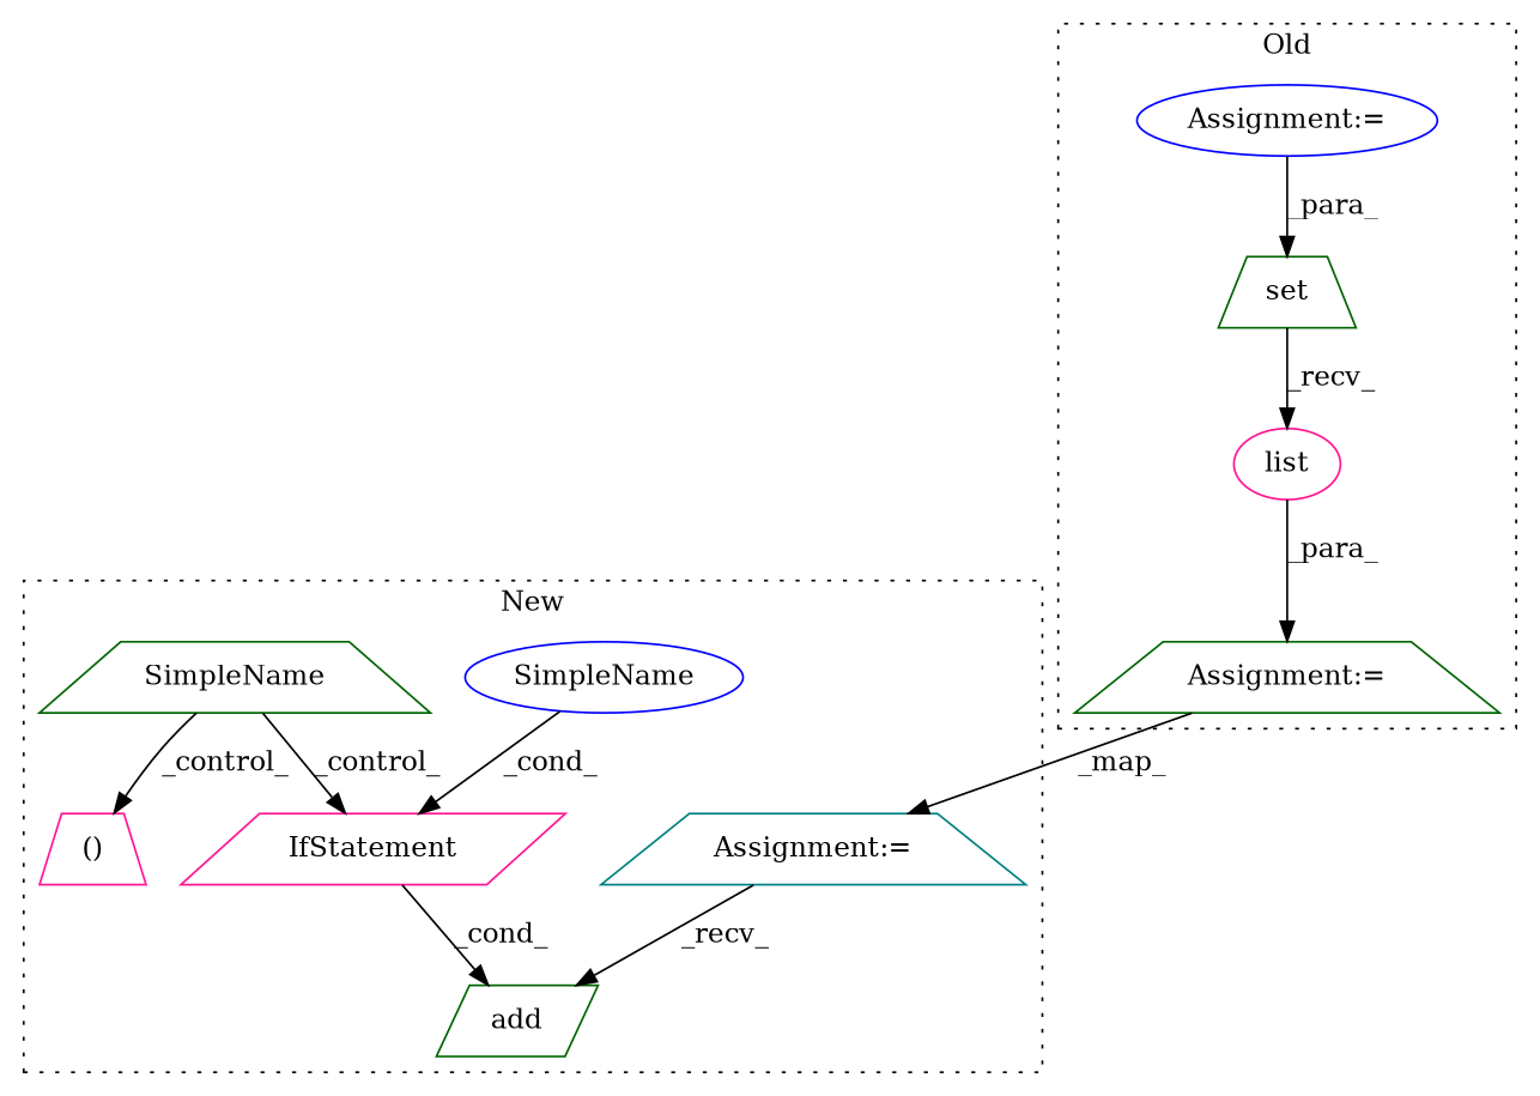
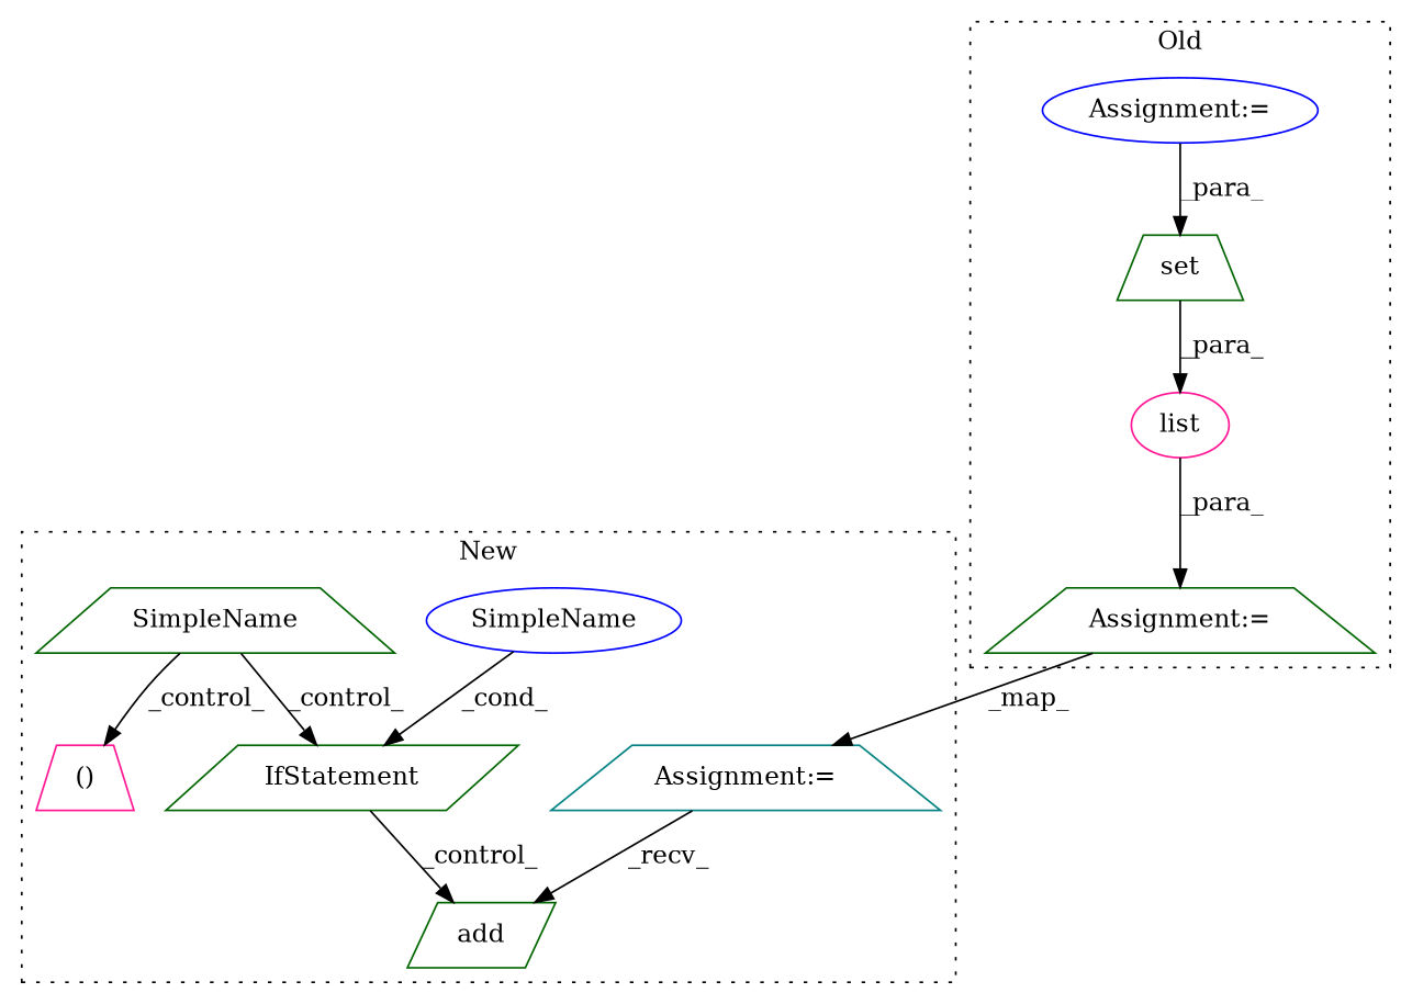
  digraph {
    node [a=32 color=darkgreen shape=trapezium]
    n1 [l="15,-5" label=set s="1385,1522"]
    n2 [color=deeppink l="5,1" label=list s="1380,1517" shape=ellipse]
    n3 [a=7 l=1 label="Assignment:=" s=1668]
    n4 [a=7 color=blue l=21 label="Assignment:=" s=1493 shape=ellipse]
    n5 [l="4,1" label=add s="1187,1192" shape=parallelogram]
    n6 [a=106 color=deeppink l=15 label="()" s=1103]
-   n7 [a=25 color=deeppink l="4,2" label=IfStatement s="1145,1160" shape=parallelogram]
+   n7 [a=25 l="4,2" label=IfStatement s="1145,1160" shape=parallelogram]
    n8 [a=42 color=blue label=SimpleName shape=ellipse]
    n9 [a=42 label=SimpleName]
    n10 [a=7 color=teal l=1 label="Assignment:=" s=907]
    subgraph cluster_1 {
      label=Old
      style=dotted
      n1
      n2
      n3
      n4
    }
    subgraph cluster_2 {
      label=New
      style=dotted
      n5
      n6
      n7
      n8
      n9
      n10
    }
-   n1 -> n2 [label=_recv_]
+   n1 -> n2 [label=_para_]
    n2 -> n3 [label=_para_]
    n3 -> n10 [label=_map_]
    n4 -> n1 [label=_para_]
-   n7 -> n5 [label=_cond_]
+   n7 -> n5 [label=_control_]
    n8 -> n7 [label=_cond_]
    n9 -> n6 [label=_control_]
    n9 -> n7 [label=_control_]
    n10 -> n5 [label=_recv_]
  }
